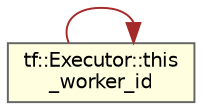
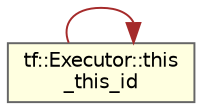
  digraph {
    rankdir=LR
-   n1 [color=gray40 fillcolor=lightyellow fontcolor=black fontname=Helvetica fontsize=10 height=0.2 label="tf::Executor::this\l_worker_id" shape=box style=filled width=0.4]
+   n1 [color=gray40 fillcolor=lightyellow fontcolor=black fontname=Helvetica fontsize=10 height=0.2 label="tf::Executor::this\l_this_id" shape=box style=filled width=0.4]
    n1 -> n1 [color=brown fontname=Helvetica fontsize=10 labelfontname=Helvetica labelfontsize=10 style=solid]
  }
